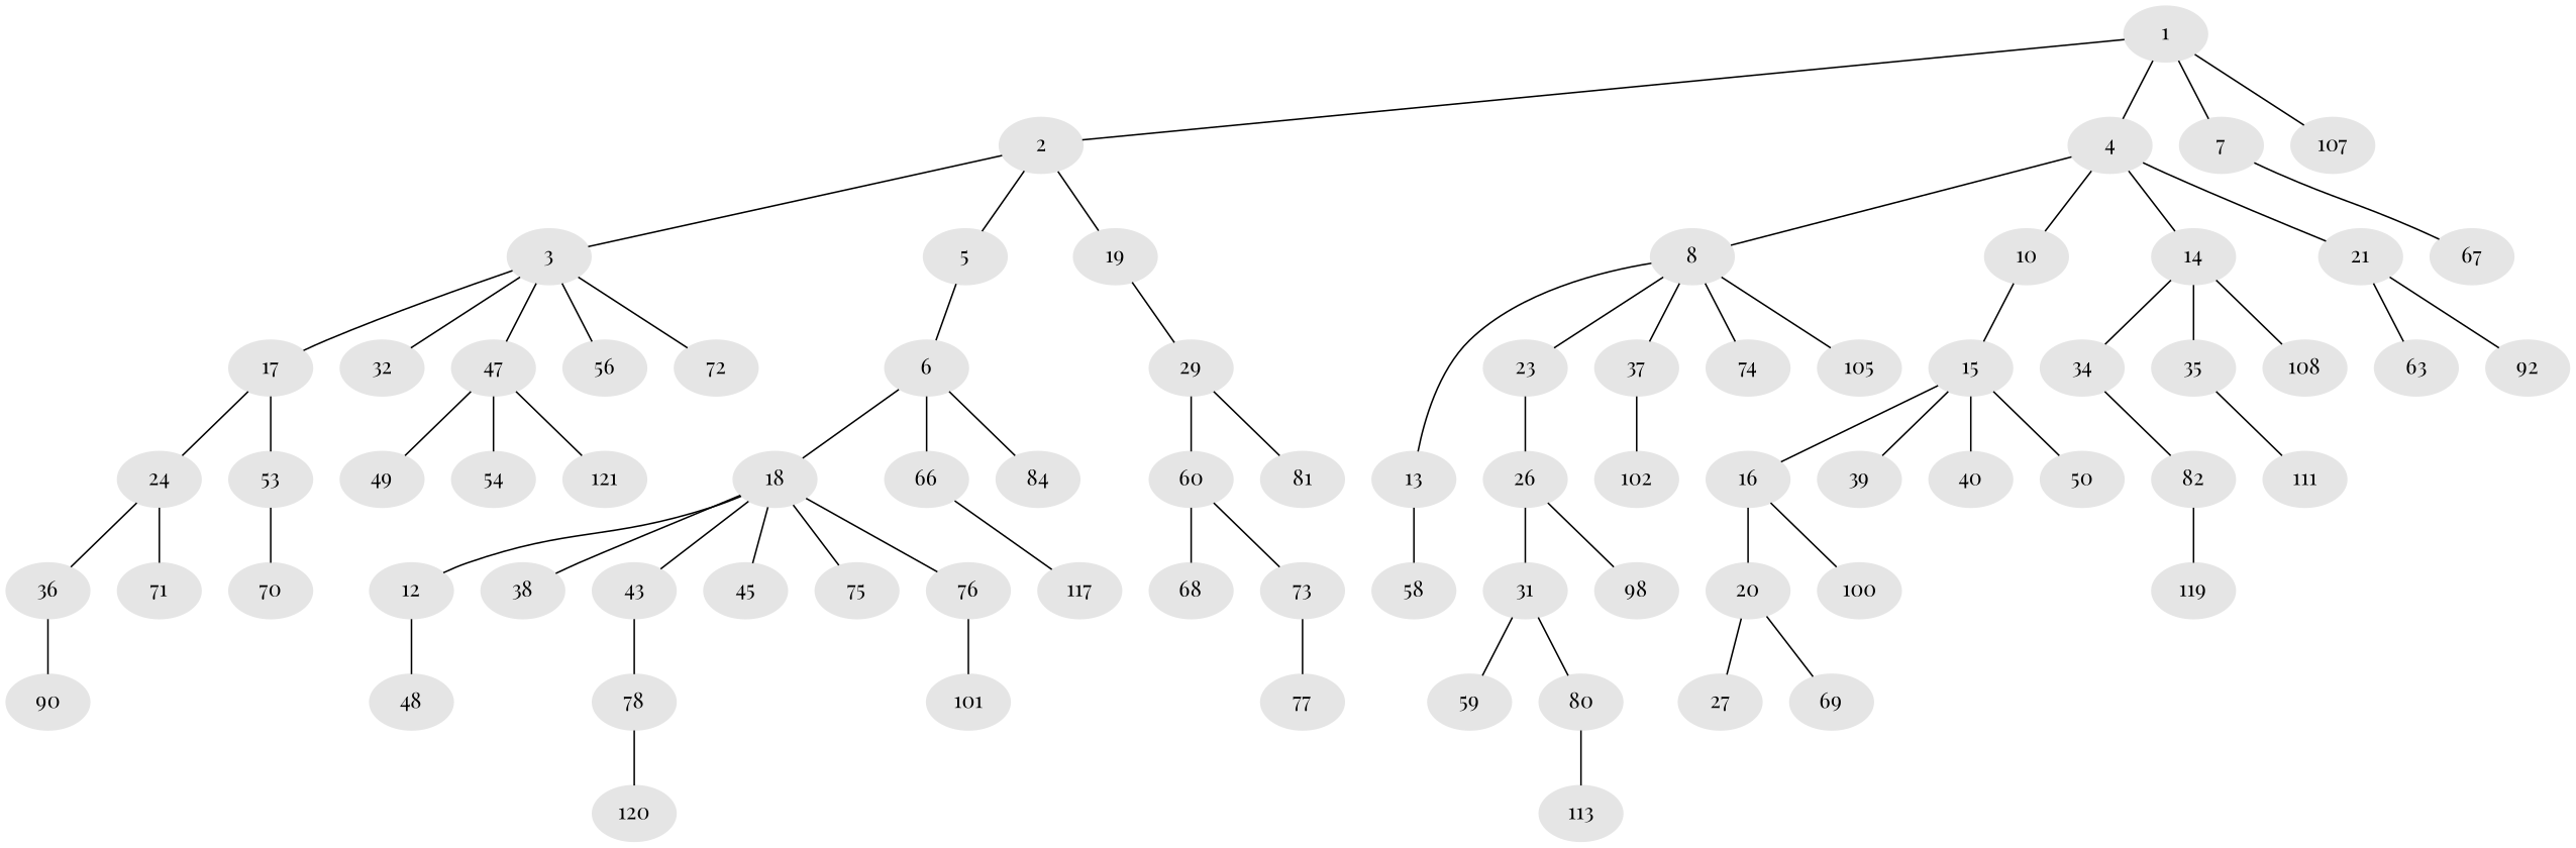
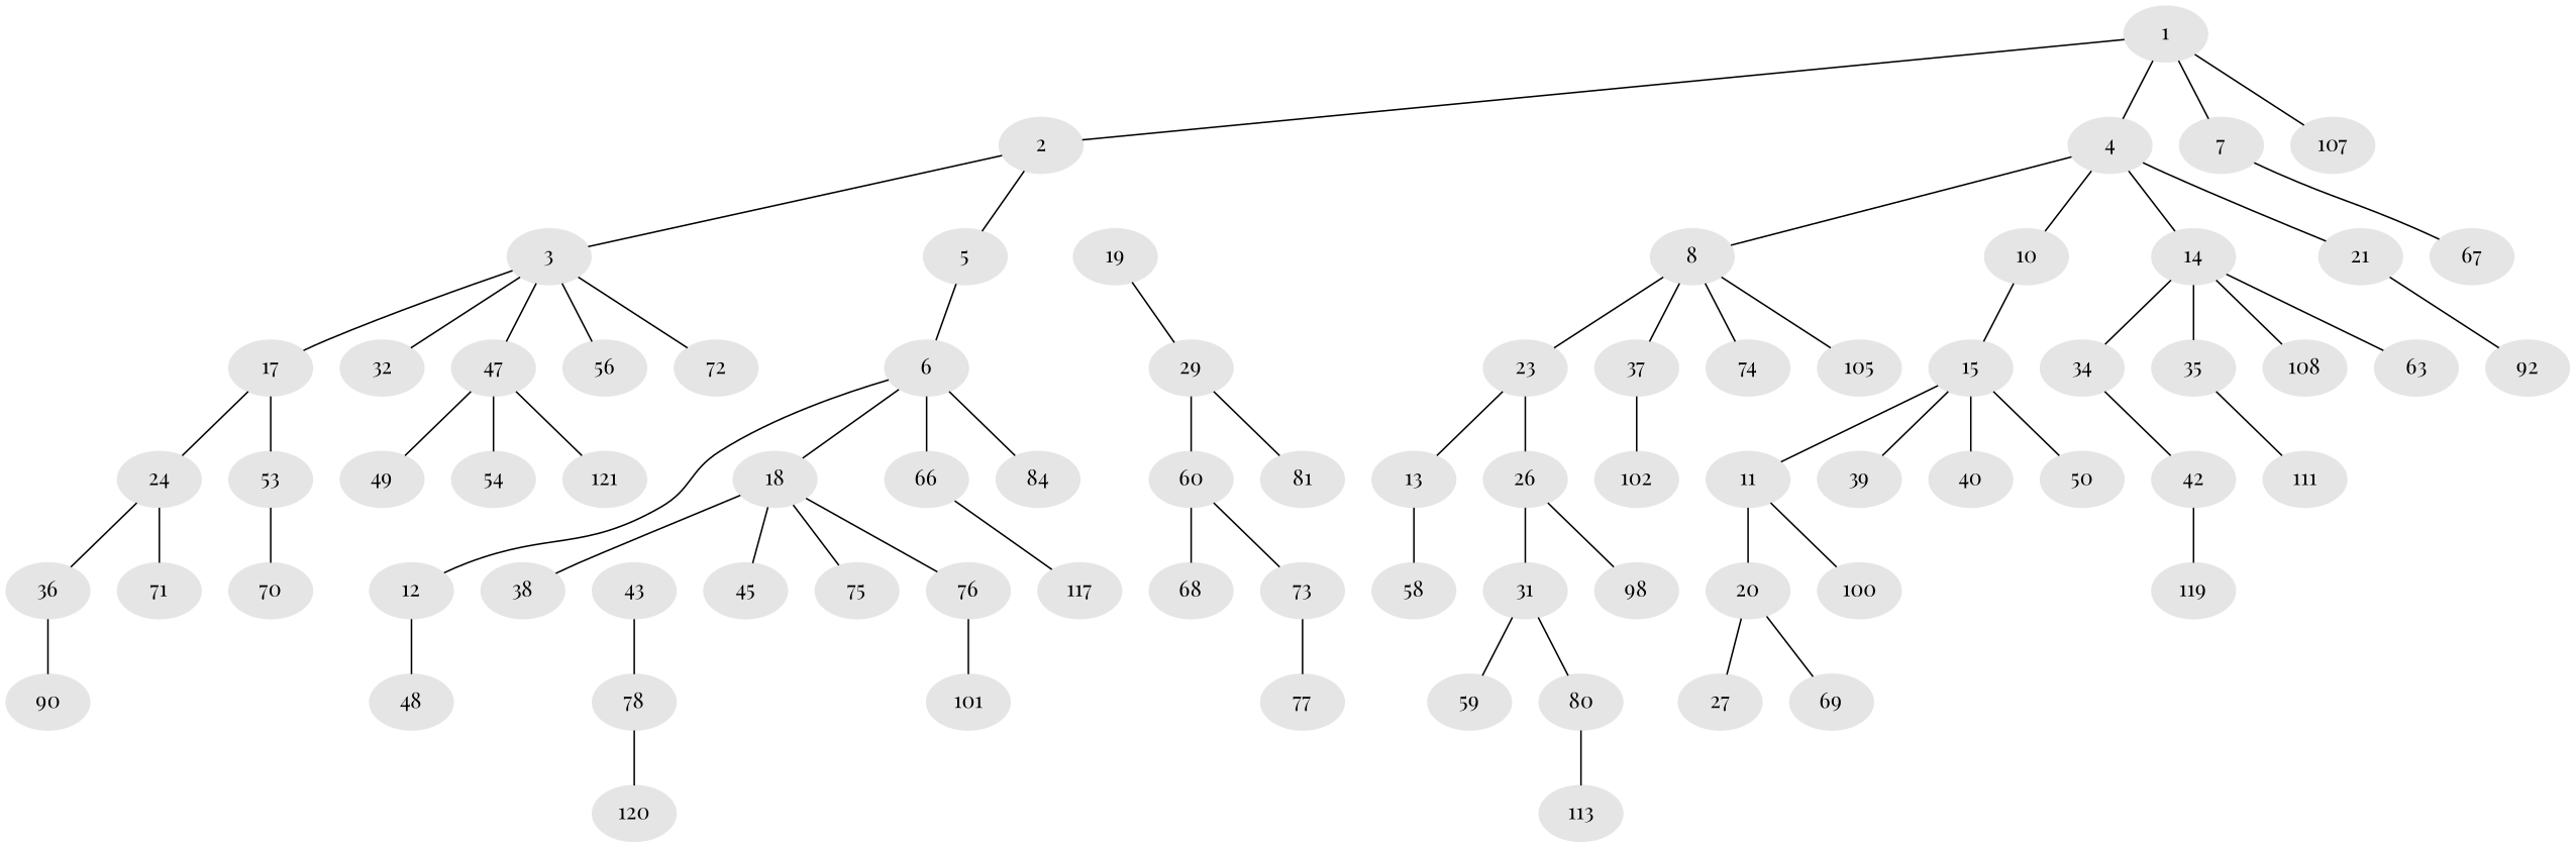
  graph {
    fontname="Playfair Display"
    node [color=gray90 fontname="Playfair Display" style=filled]
    edge [fontname="Playfair Display"]
    1 [super="+57"]
    2 [super="+22"]
    4 [super="+9"]
    7 [super="+42"]
    107
    3 [super="+65"]
    5 [super="+95"]
    19 [super="+115"]
    8 [super="+11"]
    10
    14 [super="+62"]
    21
    67
    17
    32
    47 [super="+89"]
    56
    72
    6 [super="+46"]
    29 [super="+44"]
    24 [super="+61"]
    53 [super="+86"]
    49 [super="+97"]
    54
    121
    13 [super="+88"]
    23
    37 [super="+93"]
    74
    105
    15 [super="+28"]
    34
    35 [super="+51"]
    63 [super="+85"]
    108
    92
    12
    18 [super="+30"]
    66
    84
    48 [super="+96"]
    38 [super="+104"]
    43
    45 [super="+87"]
    75
    76 [super="+91"]
    117
    58 [super="+100"]
    26 [super="+118"]
    102 [super="+110"]
-   16 [super="+52"]
+   16 [super="+52" label=11]
    39 [super="+41"]
    40 [super="+64"]
    50
-   82 [super="+106"]
+   82 [super="+106" label=42]
    111
    20 [super="+25"]
    n58 [label=100]
    27 [super="+33"]
    69 [super="+116"]
    36 [super="+114"]
    71 [super="+94"]
    70 [super="+112"]
    78 [super="+83"]
    101
    60
    81
    31 [super="+55"]
    98 [super="+103"]
    90
    59
    80
    68
    73 [super="+79"]
    113
    119
    120
    77 [super="+99"]
    1 -- 2
    1 -- 4
    1 -- 7
    1 -- 107
    2 -- 3
    2 -- 5
-   2 -- 19
    4 -- 8
    4 -- 10
    4 -- 14
    4 -- 21
    7 -- 67
    3 -- 17
    3 -- 32
    3 -- 47
    3 -- 56
    3 -- 72
    5 -- 6
    19 -- 29
-   8 -- 13
+   23 -- 13
    8 -- 23
    8 -- 37
    8 -- 74
    8 -- 105
    10 -- 15
    14 -- 34
    14 -- 35
-   21 -- 63
+   14 -- 63
    14 -- 108
    21 -- 92
    17 -- 24
    17 -- 53
    47 -- 49
    47 -- 54
    47 -- 121
-   18 -- 12
+   6 -- 12
    6 -- 18
    6 -- 66
    6 -- 84
    29 -- 60
    29 -- 81
    24 -- 36
    24 -- 71
    53 -- 70
    13 -- 58
    23 -- 26
    37 -- 102
    15 -- 16
    15 -- 39
    15 -- 40
    15 -- 50
    34 -- 82
    35 -- 111
    12 -- 48
    18 -- 38
-   18 -- 43
    18 -- 45
    18 -- 75
    18 -- 76
    66 -- 117
    43 -- 78
    76 -- 101
    26 -- 31
    26 -- 98
    16 -- 20
    16 -- n58
    82 -- 119
    20 -- 27
    20 -- 69
    36 -- 90
    78 -- 120
    60 -- 68
    60 -- 73
    31 -- 59
    31 -- 80
    80 -- 113
    73 -- 77
  }
